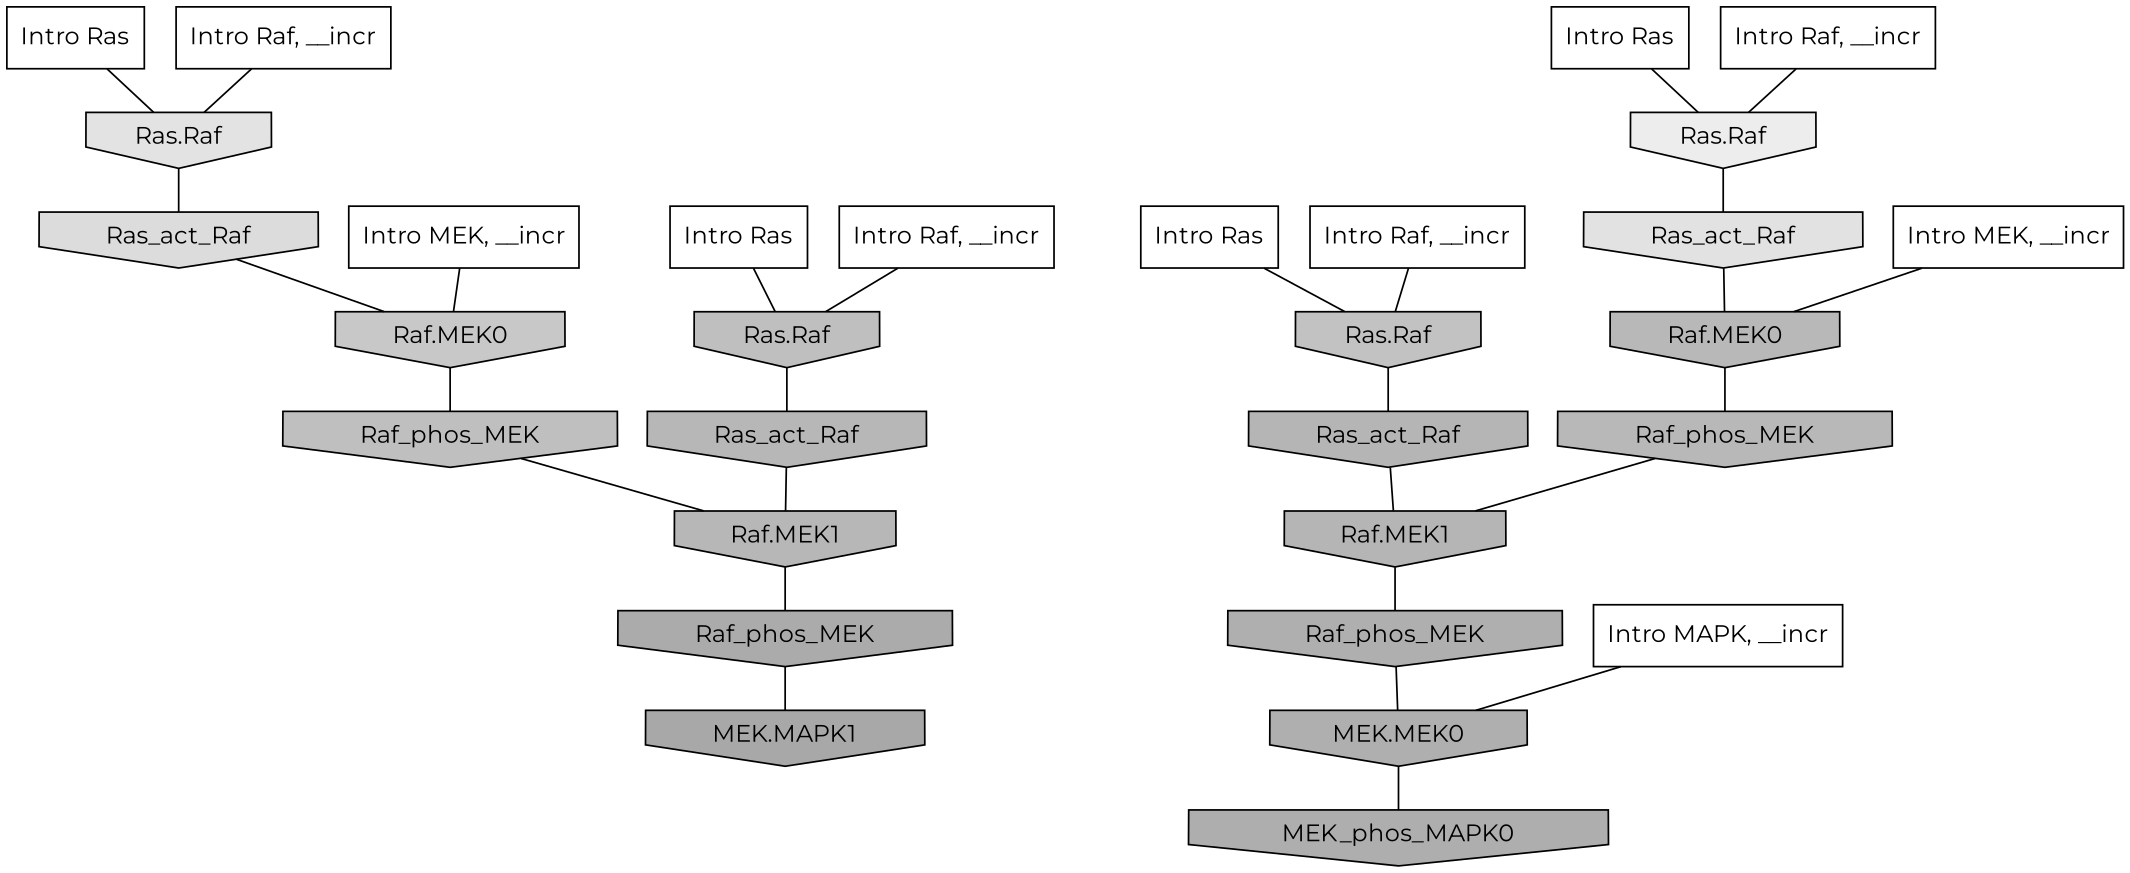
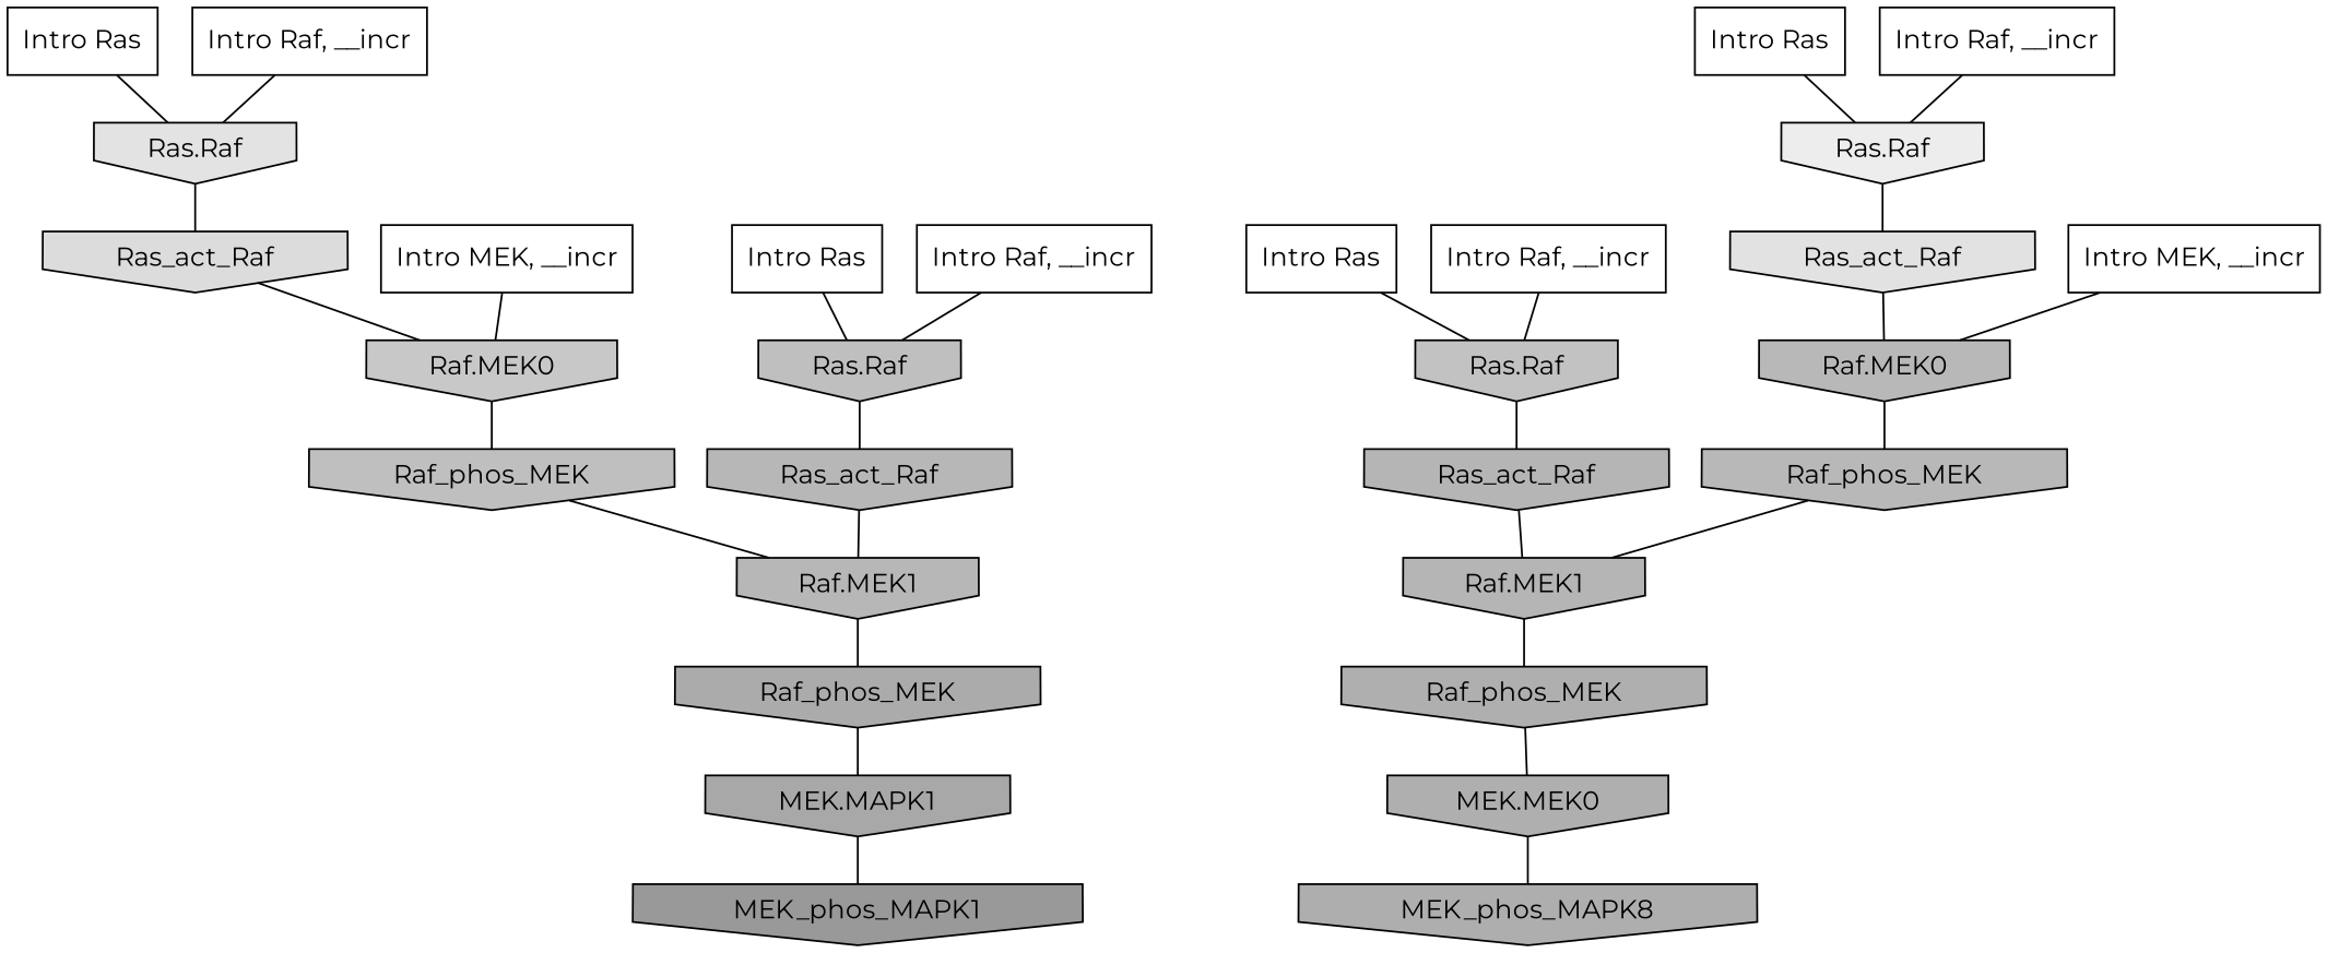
  digraph {
    fontname=Montserrat
    rankdir=TB
    ranksep=0.30
    node [fillcolor="0.000 0.000 1.000" fontname=Montserrat shape=invhouse style=filled]
    edge [color="0.000 0.000 0.000" dir=none fontname=Montserrat]
    n1 [label="Intro Ras" shape=rectangle]
    n2 [fillcolor="0.000 0.000 0.889" label="Ras.Raf"]
    n3 [fillcolor="0.000 0.000 0.860" label=Ras_act_Raf]
    n4 [label="Intro Ras" shape=rectangle]
    n5 [fillcolor="0.000 0.000 0.759" label="Ras.Raf"]
    n6 [fillcolor="0.000 0.000 0.709" label=Ras_act_Raf]
    n7 [label="Intro Ras" shape=rectangle]
    n8 [fillcolor="0.000 0.000 0.747" label="Ras.Raf"]
    n9 [fillcolor="0.000 0.000 0.715" label=Ras_act_Raf]
    n10 [label="Intro Ras" shape=rectangle]
    n11 [fillcolor="0.000 0.000 0.928" label="Ras.Raf"]
    n12 [fillcolor="0.000 0.000 0.884" label=Ras_act_Raf]
    n13 [label="Intro Raf, __incr" shape=rectangle]
    n14 [label="Intro Raf, __incr" shape=rectangle]
    n15 [label="Intro Raf, __incr" shape=rectangle]
    n16 [label="Intro Raf, __incr" shape=rectangle]
    n17 [label="Intro MEK, __incr" shape=rectangle]
    n18 [fillcolor="0.000 0.000 0.720" label="Raf.MEK0"]
    n19 [fillcolor="0.000 0.000 0.719" label=Raf_phos_MEK]
    n20 [label="Intro MEK, __incr" shape=rectangle]
    n21 [fillcolor="0.000 0.000 0.784" label="Raf.MEK0"]
    n22 [fillcolor="0.000 0.000 0.748" label=Raf_phos_MEK]
-   n23 [label="Intro MAPK, __incr" shape=rectangle]
    n24 [fillcolor="0.000 0.000 0.684" label="MEK.MEK0"]
-   n25 [fillcolor="0.000 0.000 0.682" label=MEK_phos_MAPK0]
+   n25 [fillcolor="0.000 0.000 0.682" label=MEK_phos_MAPK8]
    n26 [fillcolor="0.000 0.000 0.715" label="Raf.MEK1"]
    n27 [fillcolor="0.000 0.000 0.709" label="Raf.MEK1"]
    n28 [fillcolor="0.000 0.000 0.670" label=Raf_phos_MEK]
    n29 [fillcolor="0.000 0.000 0.684" label=Raf_phos_MEK]
    n30 [fillcolor="0.000 0.000 0.659" label="MEK.MAPK1"]
+   n31 [fillcolor="0.000 0.000 0.600" label=MEK_phos_MAPK1]
    n1 -> n2
    n2 -> n3
    n3 -> n21
    n4 -> n5
    n5 -> n6
    n6 -> n27
    n7 -> n8
    n8 -> n9
    n9 -> n26
    n10 -> n11
    n11 -> n12
    n12 -> n18
    n13 -> n2
    n14 -> n8
    n15 -> n11
    n16 -> n5
    n17 -> n18
    n18 -> n19
    n19 -> n27
    n20 -> n21
    n21 -> n22
    n22 -> n26
-   n23 -> n24
    n24 -> n25
    n26 -> n28
    n27 -> n29
    n28 -> n30
    n29 -> n24
+   n30 -> n31
  }
